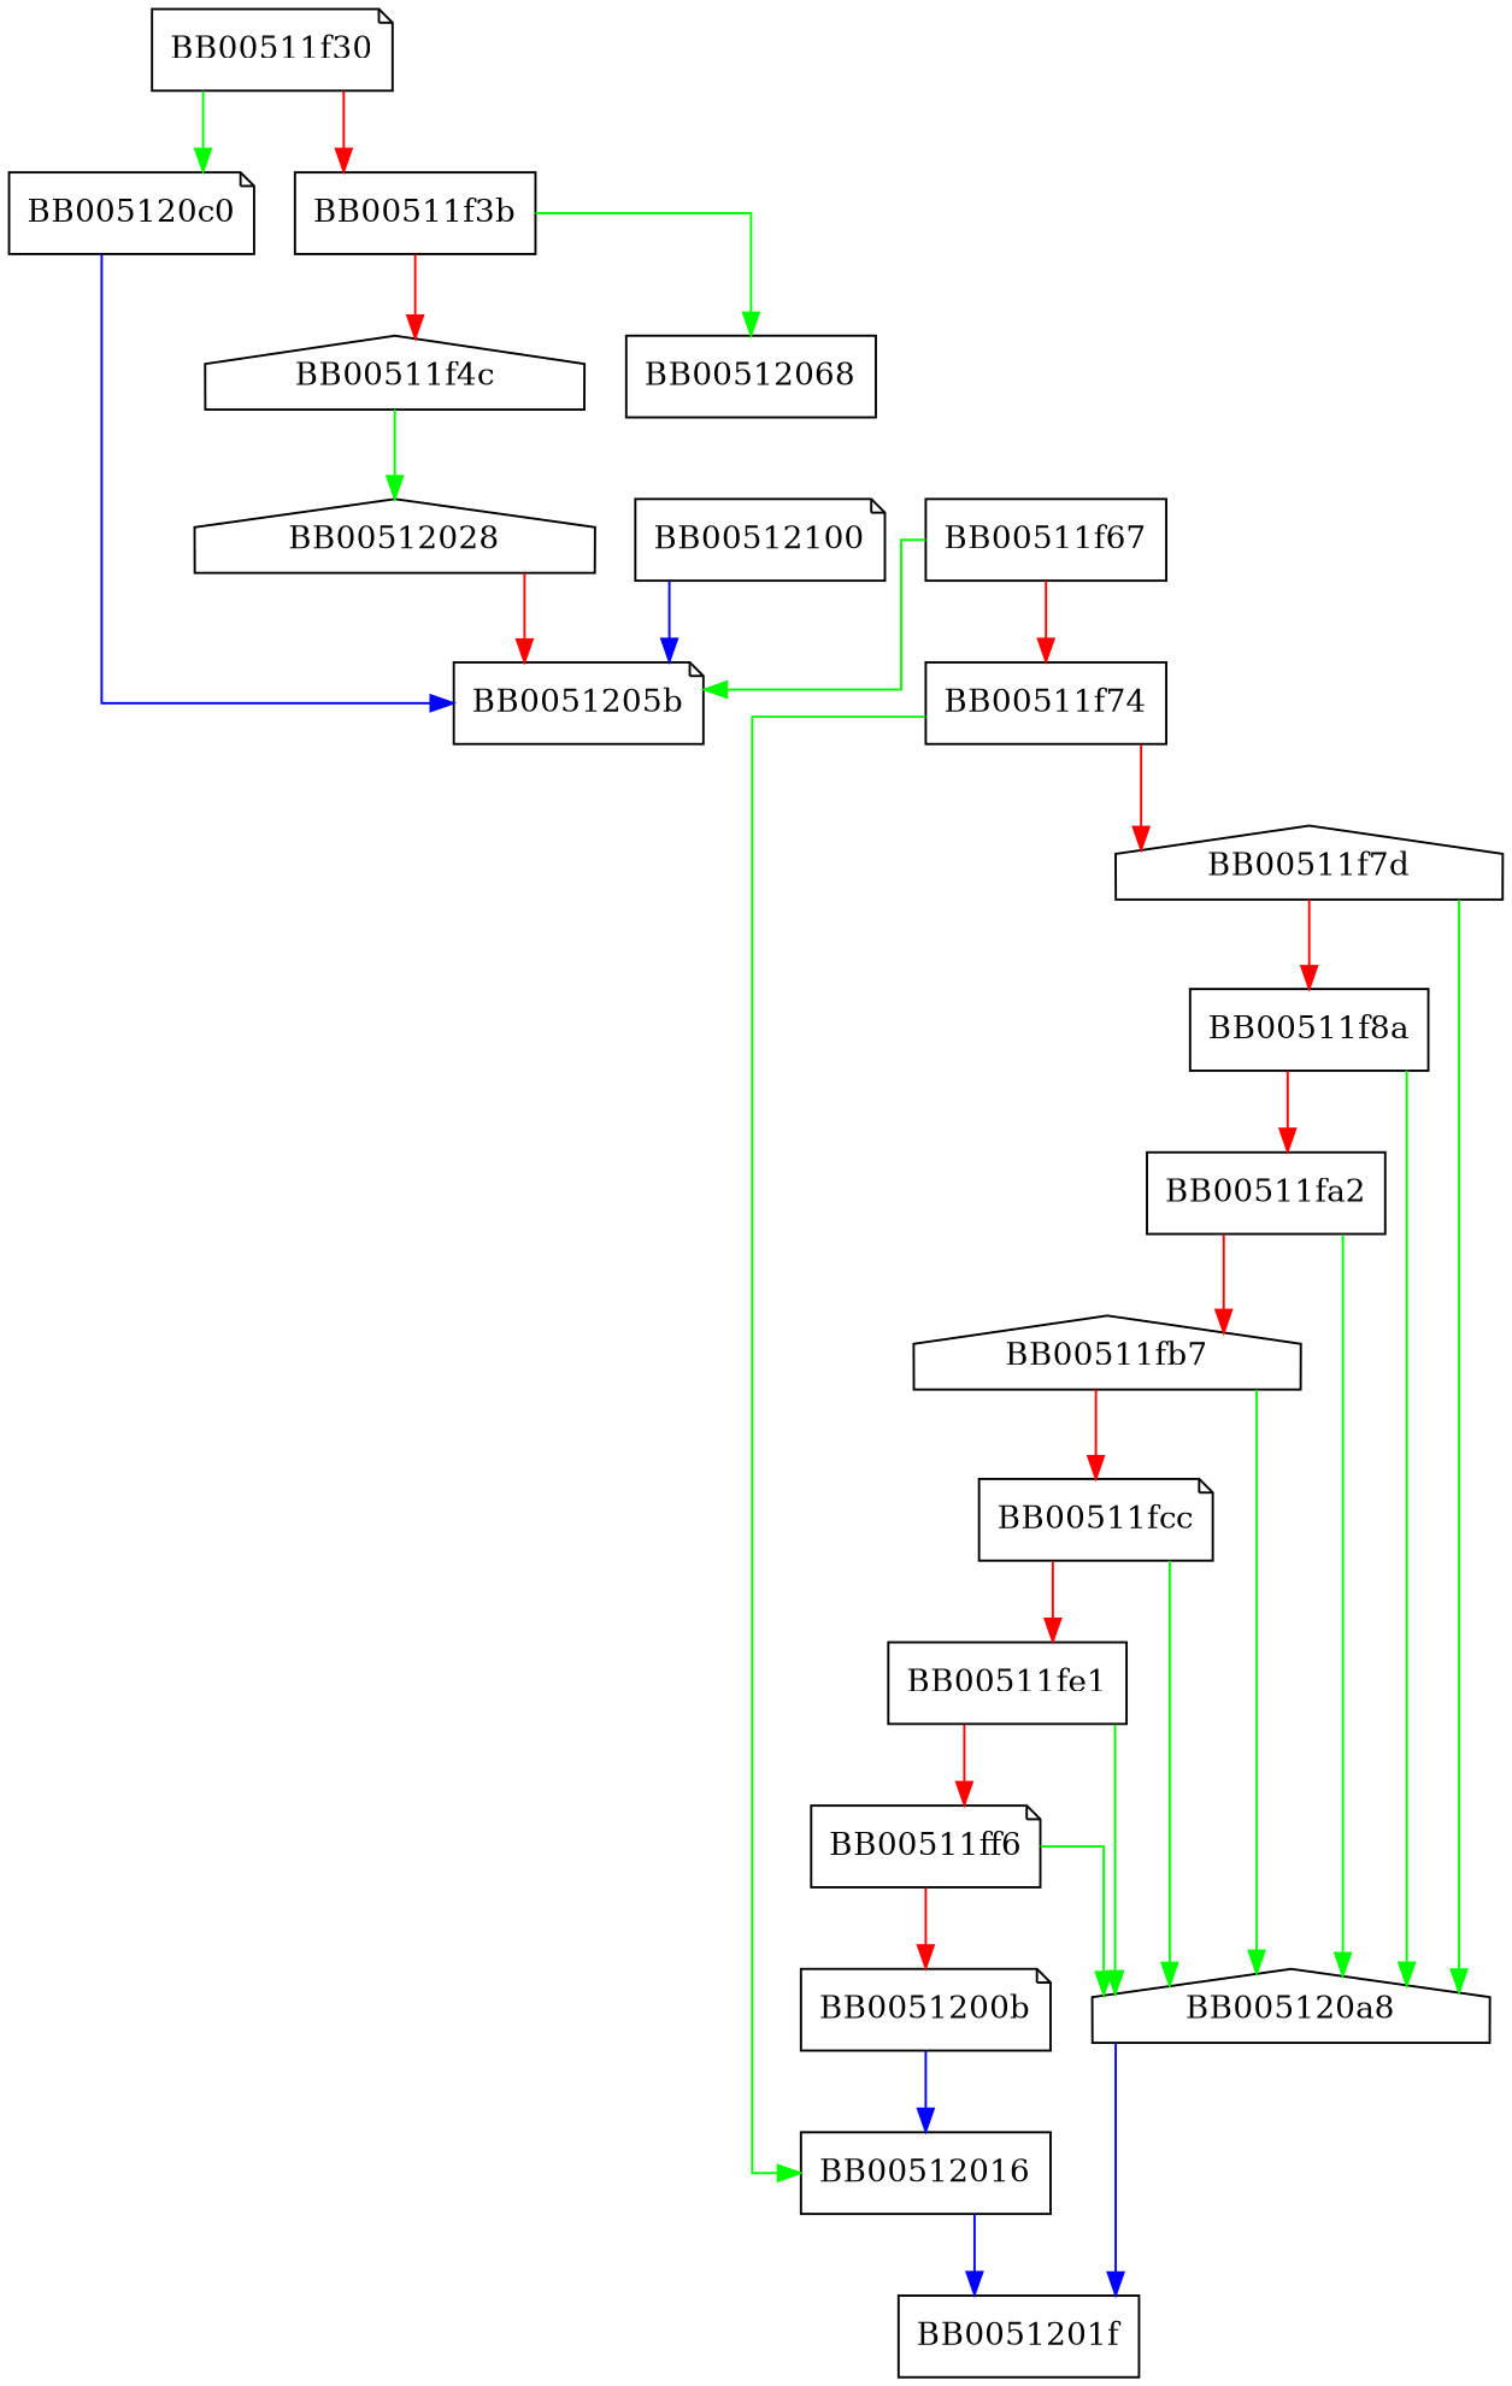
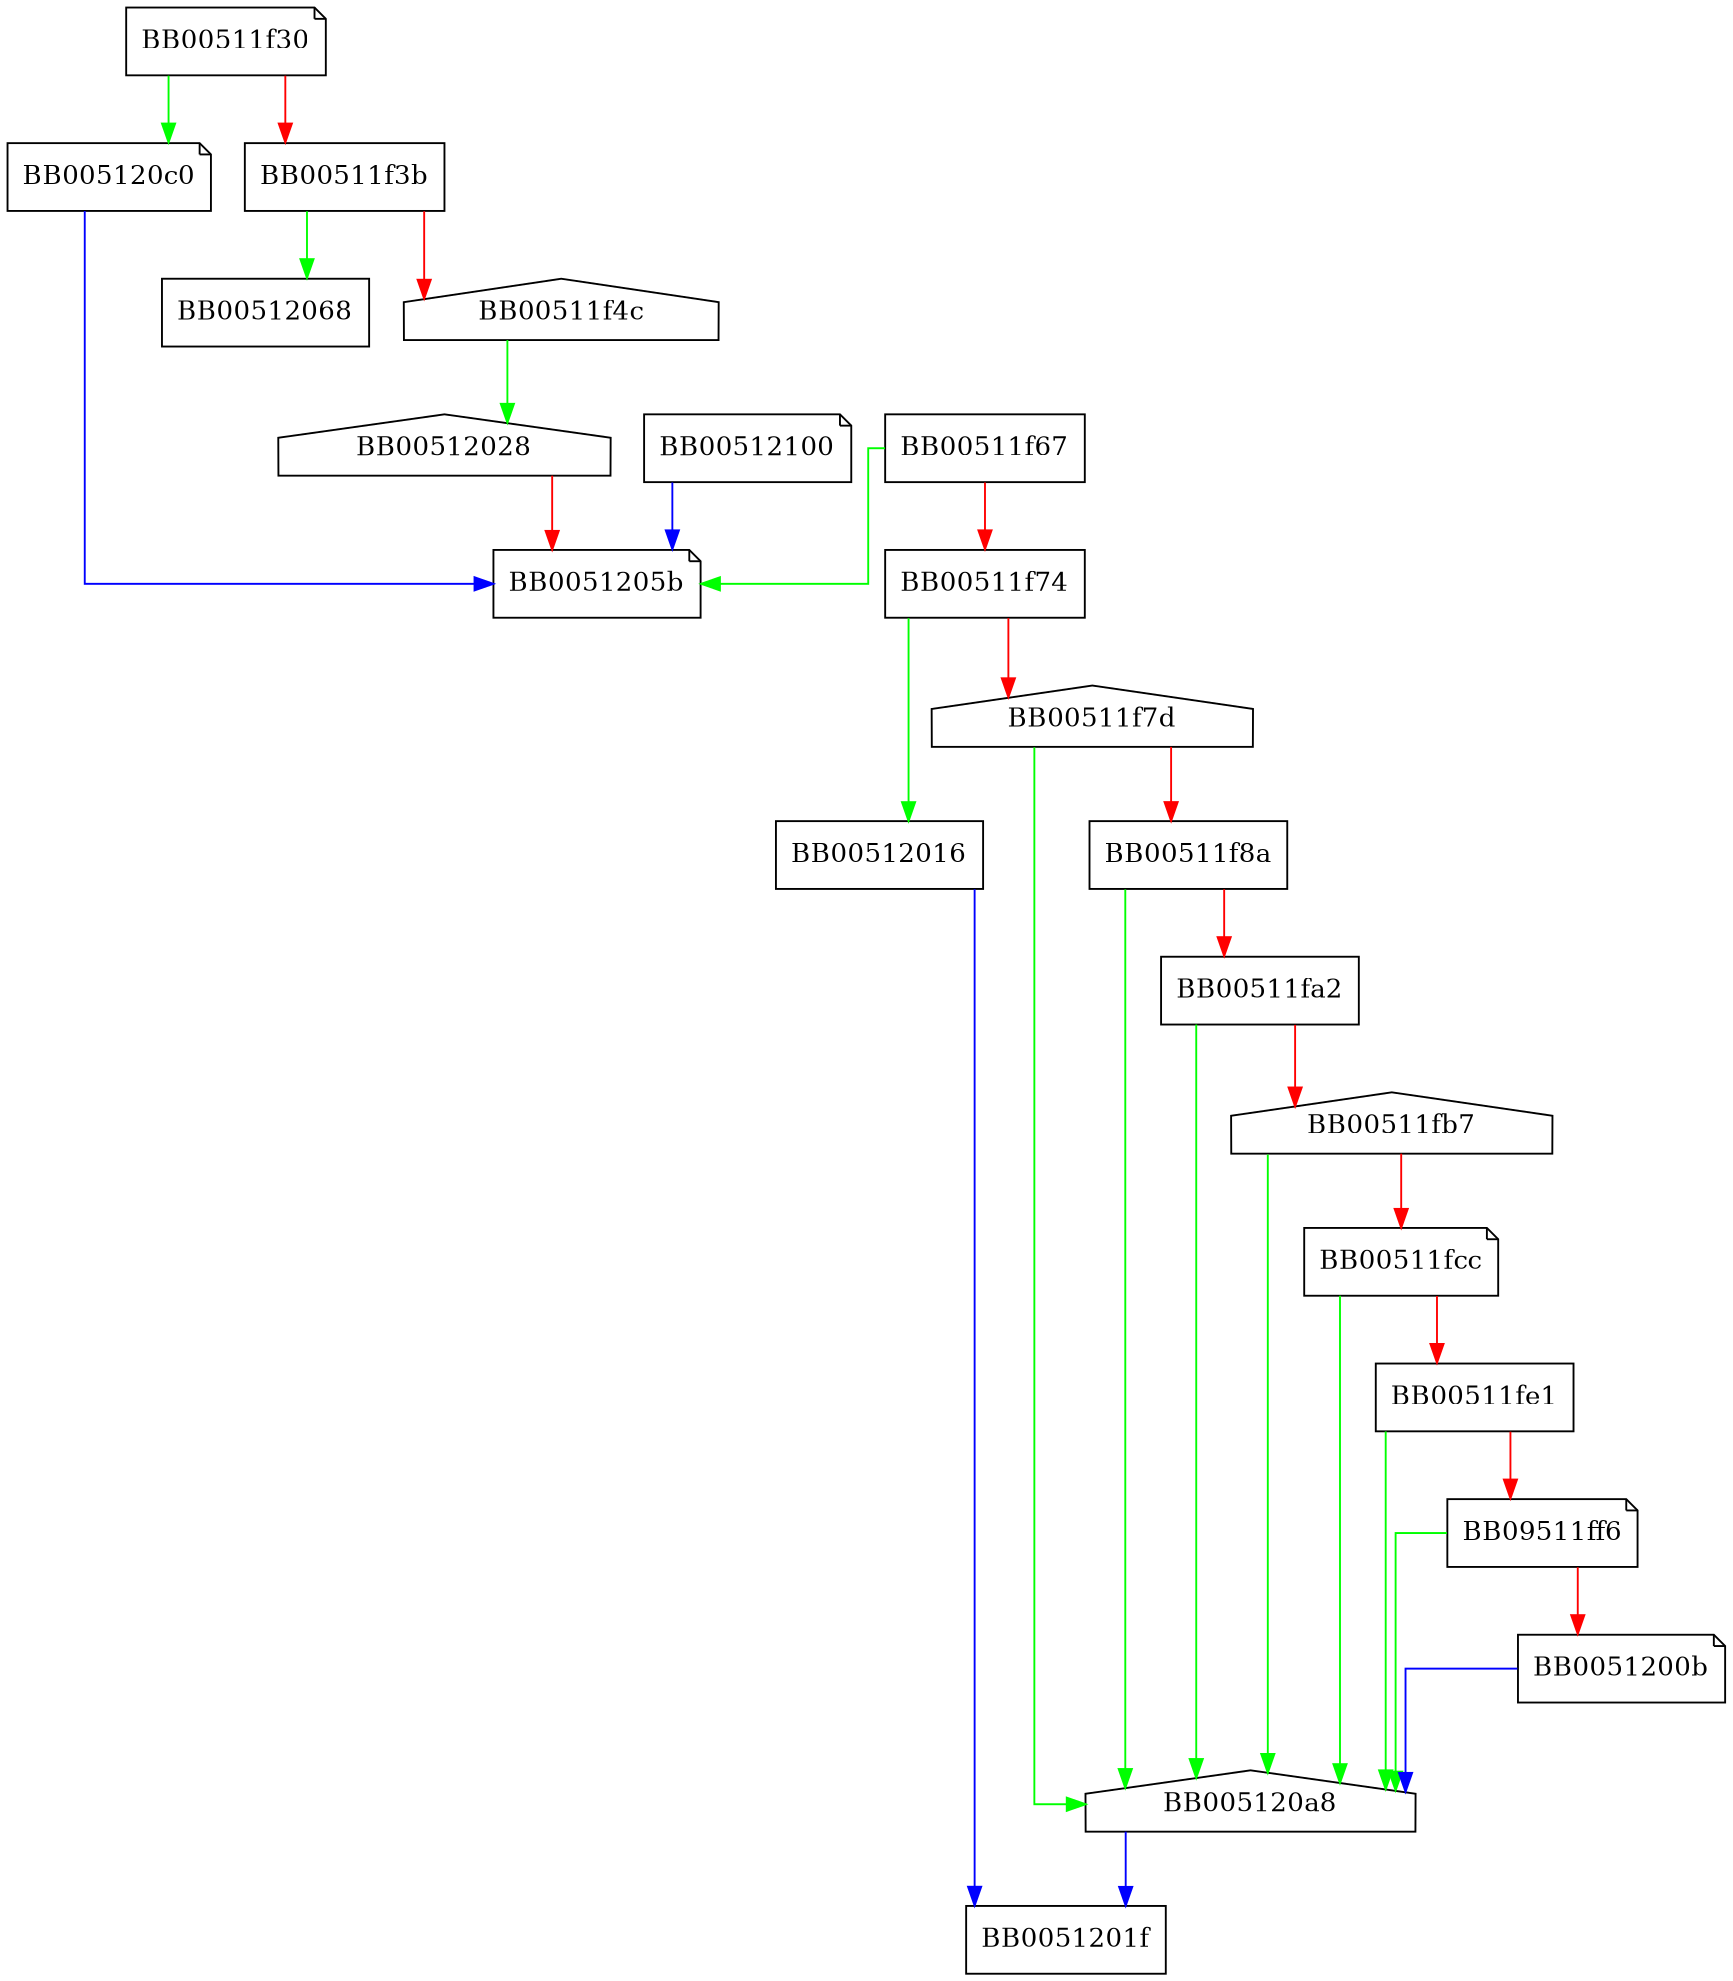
  digraph {
    splines=ortho
    node [shape=box]
    edge [color=green]
    BB00511f30 [shape=note]
    BB005120c0 [shape=note]
    BB00511f3b
    BB0051205b [shape=note]
    BB00512068
    BB00511f4c [shape=house]
    BB00512028 [shape=house]
    BB00512100 [shape=note]
    BB00511f67
    BB00511f74
    BB00512016
    BB00511f7d [shape=house]
    BB0051201f
    BB005120a8 [shape=house]
    BB00511f8a
    BB00511fa2
    BB00511fb7 [shape=house]
    BB00511fcc [shape=note]
    BB00511fe1
-   BB00511ff6 [shape=note]
+   BB00511ff6 [shape=note label=BB09511ff6]
    BB0051200b [shape=note]
    BB00511f30 -> BB005120c0
    BB00511f30 -> BB00511f3b [color=red]
    BB005120c0 -> BB0051205b [color=blue]
    BB00511f3b -> BB00512068
    BB00511f3b -> BB00511f4c [color=red]
    BB00511f4c -> BB00512028
    BB00512028 -> BB0051205b [color=red]
    BB00512100 -> BB0051205b [color=blue]
    BB00511f67 -> BB0051205b
    BB00511f67 -> BB00511f74 [color=red]
    BB00511f74 -> BB00512016
    BB00511f74 -> BB00511f7d [color=red]
    BB00512016 -> BB0051201f [color=blue]
    BB00511f7d -> BB005120a8
    BB00511f7d -> BB00511f8a [color=red]
    BB005120a8 -> BB0051201f [color=blue]
    BB00511f8a -> BB005120a8
    BB00511f8a -> BB00511fa2 [color=red]
    BB00511fa2 -> BB005120a8
    BB00511fa2 -> BB00511fb7 [color=red]
    BB00511fb7 -> BB005120a8
    BB00511fb7 -> BB00511fcc [color=red]
    BB00511fcc -> BB005120a8
    BB00511fcc -> BB00511fe1 [color=red]
    BB00511fe1 -> BB005120a8
    BB00511fe1 -> BB00511ff6 [color=red]
    BB00511ff6 -> BB005120a8
    BB00511ff6 -> BB0051200b [color=red]
-   BB0051200b -> BB00512016 [color=blue]
+   BB0051200b -> BB005120a8 [color=blue]
  }
